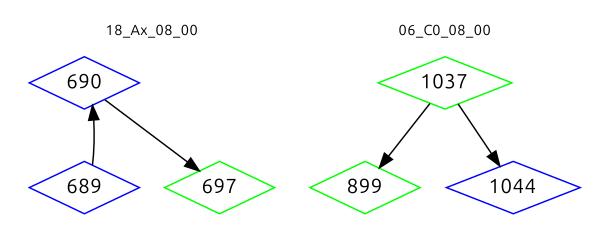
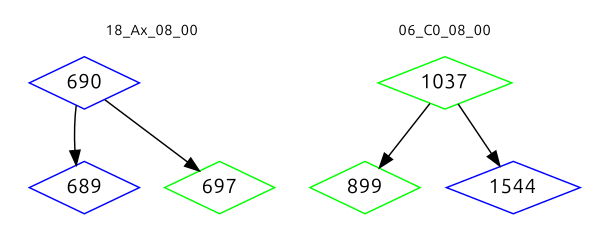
  digraph {
    fontname=Ubuntu
    node [color=blue fontname=Ubuntu shape=diamond]
    edge [color=black fontname=Ubuntu]
    n1 [label=690]
    n2 [label=689]
    n3 [color=green label=697]
    n4 [color=green label=1037]
    n5 [color=green label=899]
-   n6 [label=1044]
+   n6 [label=1544]
    subgraph cluster_1 {
      color=white
      fontsize=10
      label="18_Ax_08_00"
      n1
      n2
      n3
    }
    subgraph cluster_2 {
      color=white
      fontsize=10
      label="06_C0_08_00"
      n4
      n5
      n6
    }
-   n2 -> n1
+   n1 -> n2
    n1 -> n3
    n4 -> n5
    n4 -> n6
  }
